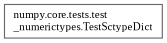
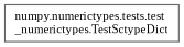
  digraph {
    rankdir=LR
    fontname="Liberation Serif"
-   n1 [color=grey40 fillcolor=white fontname="Liberation Serif" fontsize=10 height=0.2 label="numpy.core.tests.test\l_numerictypes.TestSctypeDict" shape=box style=filled width=0.4]
+   n1 [color=grey40 fillcolor=white fontname="Liberation Serif" fontsize=10 height=0.2 label="numpy.numerictypes.tests.test\l_numerictypes.TestSctypeDict" shape=box style=filled width=0.4]
  }
